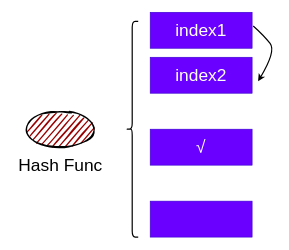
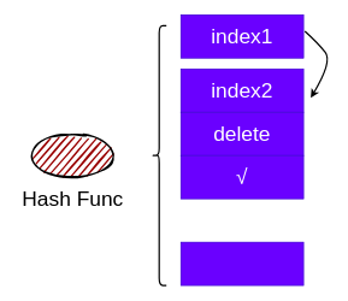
  <mxCell id="0" />
  <mxCell id="1" parent="0" />
  <mxCell id="2" value="index1" style="rounded=0;whiteSpace=wrap;html=1;fontSize=29;fillColor=#6a00ff;fontColor=#ffffff;strokeColor=#3700CC;" vertex="1" parent="1"><mxGeometry x="250" y="20" width="170" height="60" as="geometry" /></mxCell>
  <mxCell id="3" value="index2" style="rounded=0;whiteSpace=wrap;html=1;fontSize=29;fillColor=#6a00ff;fontColor=#ffffff;strokeColor=#3700CC;" vertex="1" parent="1"><mxGeometry x="250" y="95" width="170" height="60" as="geometry" /></mxCell>
+ <mxCell id="4" value="delete" style="rounded=0;whiteSpace=wrap;html=1;fontSize=29;fillColor=#6a00ff;fontColor=#ffffff;strokeColor=#3700CC;" vertex="1" parent="1"><mxGeometry x="250" y="155" width="170" height="60" as="geometry" /></mxCell>
  <mxCell id="5" value="√" style="rounded=0;whiteSpace=wrap;html=1;fontSize=29;fillColor=#6a00ff;fontColor=#ffffff;strokeColor=#3700CC;" vertex="1" parent="1"><mxGeometry x="250" y="215" width="170" height="60" as="geometry" /></mxCell>
  <mxCell id="6" value="" style="rounded=0;whiteSpace=wrap;html=1;fontSize=29;fillColor=#6a00ff;fontColor=#ffffff;strokeColor=#3700CC;" vertex="1" parent="1"><mxGeometry x="250" y="335" width="170" height="60" as="geometry" /></mxCell>
  <mxCell id="7" value="" style="shape=curlyBracket;whiteSpace=wrap;html=1;rounded=1;fontSize=29;strokeWidth=2;" vertex="1" parent="1"><mxGeometry x="210" y="35" width="20" height="360" as="geometry" /></mxCell>
  <mxCell id="8" value="" style="ellipse;whiteSpace=wrap;html=1;strokeWidth=2;fillWeight=2;hachureGap=8;fillColor=#990000;fillStyle=dots;sketch=1;fontSize=29;" vertex="1" parent="1"><mxGeometry x="40" y="185" width="120" height="60" as="geometry" /></mxCell>
  <mxCell id="9" value="Hash Func" style="text;html=1;align=center;verticalAlign=middle;resizable=0;points=[];autosize=1;strokeColor=none;fillColor=none;fontSize=29;" vertex="1" parent="1"><mxGeometry x="20" y="255" width="160" height="40" as="geometry" /></mxCell>
  <mxCell id="10" value="" style="curved=1;endArrow=classic;html=1;rounded=0;fontSize=29;strokeWidth=2;exitX=1.011;exitY=0.38;exitDx=0;exitDy=0;exitPerimeter=0;" edge="1" parent="1" source="2"><mxGeometry width="50" height="50" relative="1" as="geometry"><mxPoint x="500" y="55" as="sourcePoint" /><mxPoint x="430" y="135" as="targetPoint" /><Array as="points"><mxPoint x="440" y="59" /><mxPoint x="460" y="85" /></Array></mxGeometry></mxCell>
